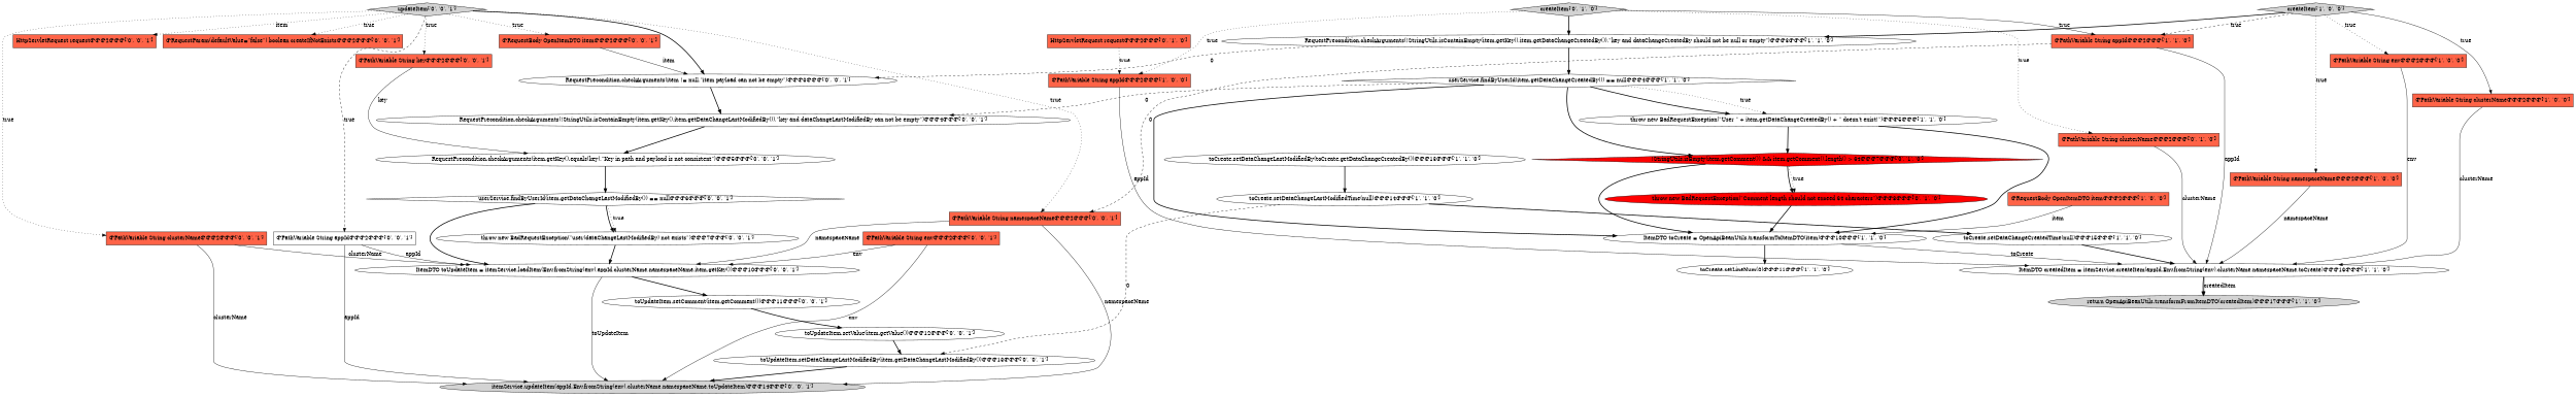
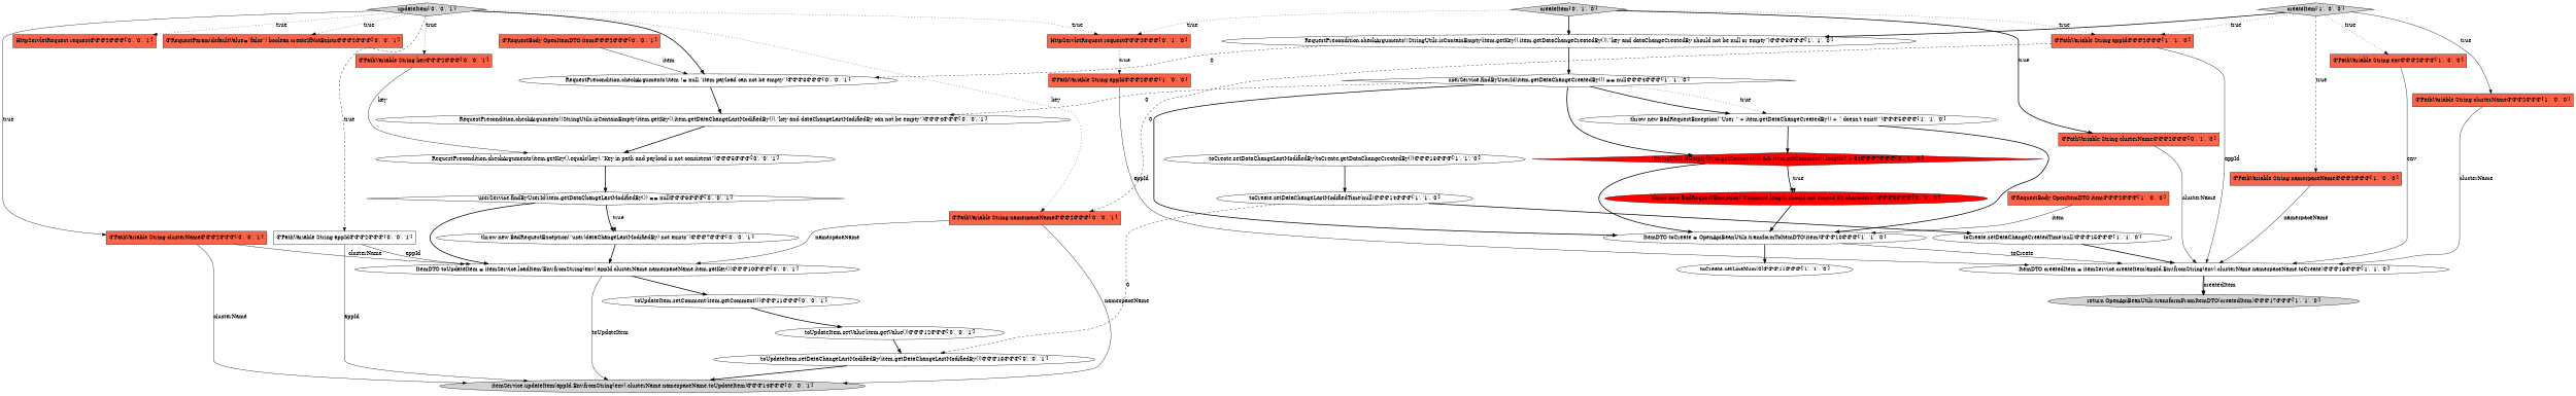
  digraph {
    node [fillcolor=white shape=ellipse style=filled]
    edge [style=bold]
    n1 [fillcolor=lightgray label="updateItem['0', '0', '1']" shape=diamond]
    n2 [label="RequestPrecondition.checkArguments(item != null,\"item payload can not be empty\")@@@3@@@['0', '0', '1']"]
    n3 [fillcolor=tomato label="@PathVariable String namespaceName@@@2@@@['0', '0', '1']" shape=box]
    n4 [fillcolor=tomato label="@PathVariable String clusterName@@@2@@@['0', '0', '1']" shape=box]
    n5 [fillcolor=tomato label="@PathVariable String key@@@2@@@['0', '0', '1']" shape=box]
    n6 [label="@PathVariable String appId@@@2@@@['0', '0', '1']" shape=box]
    n7 [fillcolor=tomato label="HttpServletRequest request@@@2@@@['0', '0', '1']" shape=box]
    n8 [fillcolor=tomato label="@RequestParam(defaultValue=\"false\") boolean createIfNotExists@@@2@@@['0', '0', '1']" shape=box]
    n9 [fillcolor=tomato label="@RequestBody OpenItemDTO item@@@2@@@['0', '0', '1']" shape=box]
    n10 [label="RequestPrecondition.checkArguments(!StringUtils.isContainEmpty(item.getKey(),item.getDataChangeLastModifiedBy()),\"key and dataChangeLastModifiedBy can not be empty\")@@@4@@@['0', '0', '1']"]
    n11 [label="ItemDTO toUpdateItem = itemService.loadItem(Env.fromString(env),appId,clusterName,namespaceName,item.getKey())@@@10@@@['0', '0', '1']"]
    n12 [fillcolor=lightgray label="itemService.updateItem(appId,Env.fromString(env),clusterName,namespaceName,toUpdateItem)@@@14@@@['0', '0', '1']"]
    n13 [label="RequestPrecondition.checkArguments(item.getKey().equals(key),\"Key in path and payload is not consistent\")@@@5@@@['0', '0', '1']"]
-   n14 [fillcolor=tomato label="@PathVariable String env@@@2@@@['0', '0', '1']" shape=box]
    n15 [label="toUpdateItem.setComment(item.getComment())@@@11@@@['0', '0', '1']"]
    n16 [label="toCreate.setDataChangeLastModifiedTime(null)@@@14@@@['1', '1', '0']"]
    n17 [label="toCreate.setDataChangeCreatedTime(null)@@@15@@@['1', '1', '0']"]
    n18 [label="toUpdateItem.setDataChangeLastModifiedBy(item.getDataChangeLastModifiedBy())@@@13@@@['0', '0', '1']"]
    n19 [label="ItemDTO createdItem = itemService.createItem(appId,Env.fromString(env),clusterName,namespaceName,toCreate)@@@16@@@['1', '1', '0']"]
    n20 [fillcolor=tomato label="@PathVariable String env@@@2@@@['1', '0', '0']" shape=box]
    n21 [fillcolor=lightgray label="return OpenApiBeanUtils.transformFromItemDTO(createdItem)@@@17@@@['1', '1', '0']"]
    n22 [label="userService.findByUserId(item.getDataChangeLastModifiedBy()) == null@@@6@@@['0', '0', '1']" shape=diamond]
    n23 [label="throw new BadRequestException(\"user(dataChangeLastModifiedBy) not exists\")@@@7@@@['0', '0', '1']"]
    n24 [label="ItemDTO toCreate = OpenApiBeanUtils.transformToItemDTO(item)@@@10@@@['1', '1', '0']"]
    n25 [label="toCreate.setLineNum(0)@@@11@@@['1', '1', '0']"]
    n26 [label="userService.findByUserId(item.getDataChangeCreatedBy()) == null@@@4@@@['1', '1', '0']" shape=diamond]
    n27 [fillcolor=red label="!StringUtils.isEmpty(item.getComment()) && item.getComment().length() > 64@@@7@@@['0', '1', '0']" shape=diamond]
    n28 [label="throw new BadRequestException(\"User \" + item.getDataChangeCreatedBy() + \" doesn't exist!\")@@@5@@@['1', '1', '0']"]
    n29 [fillcolor=red label="throw new BadRequestException(\"Comment length should not exceed 64 characters\")@@@8@@@['0', '1', '0']"]
    n30 [fillcolor=tomato label="@PathVariable String appId@@@2@@@['1', '1', '0']" shape=box]
    n31 [label="toUpdateItem.setValue(item.getValue())@@@12@@@['0', '0', '1']"]
    n32 [fillcolor=lightgray label="createItem['1', '0', '0']" shape=diamond]
    n33 [fillcolor=tomato label="@PathVariable String clusterName@@@2@@@['1', '0', '0']" shape=box]
    n34 [label="RequestPrecondition.checkArguments(!StringUtils.isContainEmpty(item.getKey(),item.getDataChangeCreatedBy()),\"key and dataChangeCreatedBy should not be null or empty\")@@@3@@@['1', '1', '0']"]
    n35 [fillcolor=tomato label="@PathVariable String namespaceName@@@2@@@['1', '0', '0']" shape=box]
    n36 [fillcolor=tomato label="@RequestBody OpenItemDTO item@@@2@@@['1', '0', '0']" shape=box]
    n37 [fillcolor=tomato label="@PathVariable String appId@@@2@@@['1', '0', '0']" shape=box]
    n38 [fillcolor=lightgray label="createItem['0', '1', '0']" shape=diamond]
    n39 [fillcolor=tomato label="HttpServletRequest request@@@2@@@['0', '1', '0']" shape=box]
    n40 [fillcolor=tomato label="@PathVariable String clusterName@@@2@@@['0', '1', '0']" shape=box]
    n41 [label="toCreate.setDataChangeLastModifiedBy(toCreate.getDataChangeCreatedBy())@@@13@@@['1', '1', '0']"]
    n1 -> n2
-   n1 -> n3 [label=true style=dotted]
-   n1 -> n4 [label=true style=dotted]
+   n1 -> n3 [label=key style=dotted]
+   n1 -> n4 [label=true style=solid]
    n1 -> n5 [label=true style=dotted]
    n1 -> n6 [label=true style=dashed]
-   n1 -> n7 [label=item style=dotted]
+   n1 -> n7 [label=true style=dotted]
    n1 -> n8 [label=true style=dotted]
-   n1 -> n9 [label=true style=dotted]
+   n1 -> n39 [label=true style=dotted]
    n2 -> n10
    n3 -> n11 [label=namespaceName style=solid]
    n3 -> n12 [label=namespaceName style=solid]
    n4 -> n11 [label=clusterName style=solid]
    n4 -> n12 [label=clusterName style=solid]
    n5 -> n13 [label=key style=solid]
    n6 -> n11 [label=appId style=solid]
    n6 -> n12 [label=appId style=solid]
    n9 -> n2 [label=item style=solid]
    n10 -> n13
    n11 -> n12 [label=toUpdateItem style=solid]
    n11 -> n15
    n13 -> n22
-   n14 -> n11 [label=env style=solid]
-   n14 -> n12 [label=env style=solid]
    n15 -> n31
    n16 -> n17
    n16 -> n18 [label=0 style=dashed]
    n17 -> n19
    n18 -> n12
    n19 -> n21
    n19 -> n21 [label=createdItem style=solid]
    n20 -> n19 [label=env style=solid]
    n22 -> n11
    n22 -> n23
    n22 -> n23 [label=true style=dotted]
    n23 -> n11
    n24 -> n19 [label=toCreate style=solid]
    n24 -> n25
    n26 -> n10 [label=0 style=dashed]
    n26 -> n24
    n26 -> n27
    n26 -> n28 [label=true style=dotted]
    n26 -> n28
    n27 -> n24
    n27 -> n29 [label=true style=dotted]
    n27 -> n29
    n28 -> n24
    n28 -> n27
    n29 -> n24
    n30 -> n3 [label=0 style=dashed]
    n30 -> n19 [label=appId style=solid]
    n31 -> n18
    n32 -> n20 [label=true style=dotted]
-   n32 -> n30 [label=true style=dashed]
+   n32 -> n30 [label=true style=dotted]
    n32 -> n33 [label=true style=solid]
    n32 -> n34
-   n32 -> n35 [label=true style=dotted]
+   n32 -> n35 [label=true style=dashed]
    n33 -> n19 [label=clusterName style=solid]
    n34 -> n2 [label=0 style=dashed]
    n34 -> n26
    n35 -> n19 [label=namespaceName style=solid]
    n36 -> n24 [label=item style=solid]
    n37 -> n19 [label=appId style=solid]
-   n38 -> n30 [label=true style=solid]
+   n38 -> n30 [label=true style=dotted]
    n38 -> n34
-   n38 -> n37 [label=true style=dotted]
-   n38 -> n40 [label=true style=dotted]
+   n38 -> n39 [label=true style=dotted]
+   n38 -> n40 [label=true]
    n39 -> n37 [label=true style=dotted]
    n40 -> n19 [label=clusterName style=solid]
    n41 -> n16
  }
